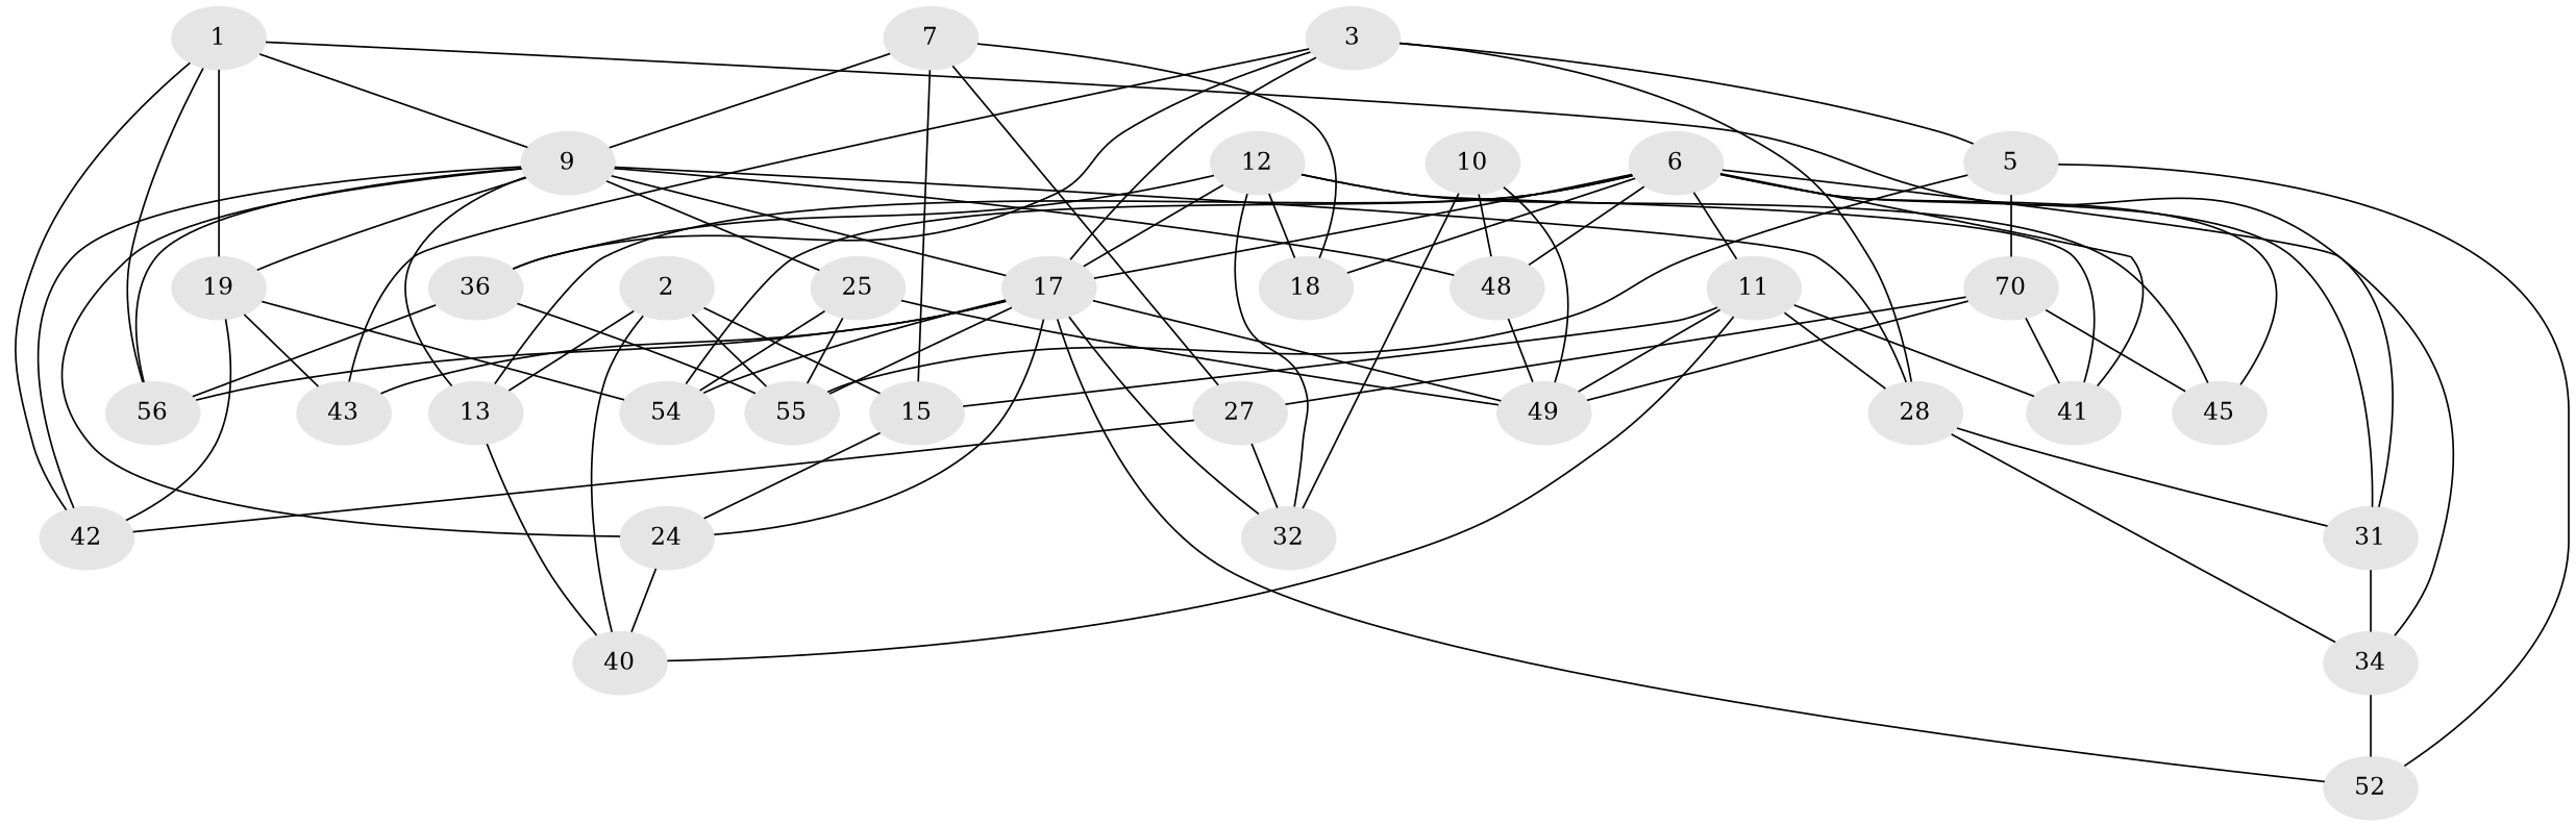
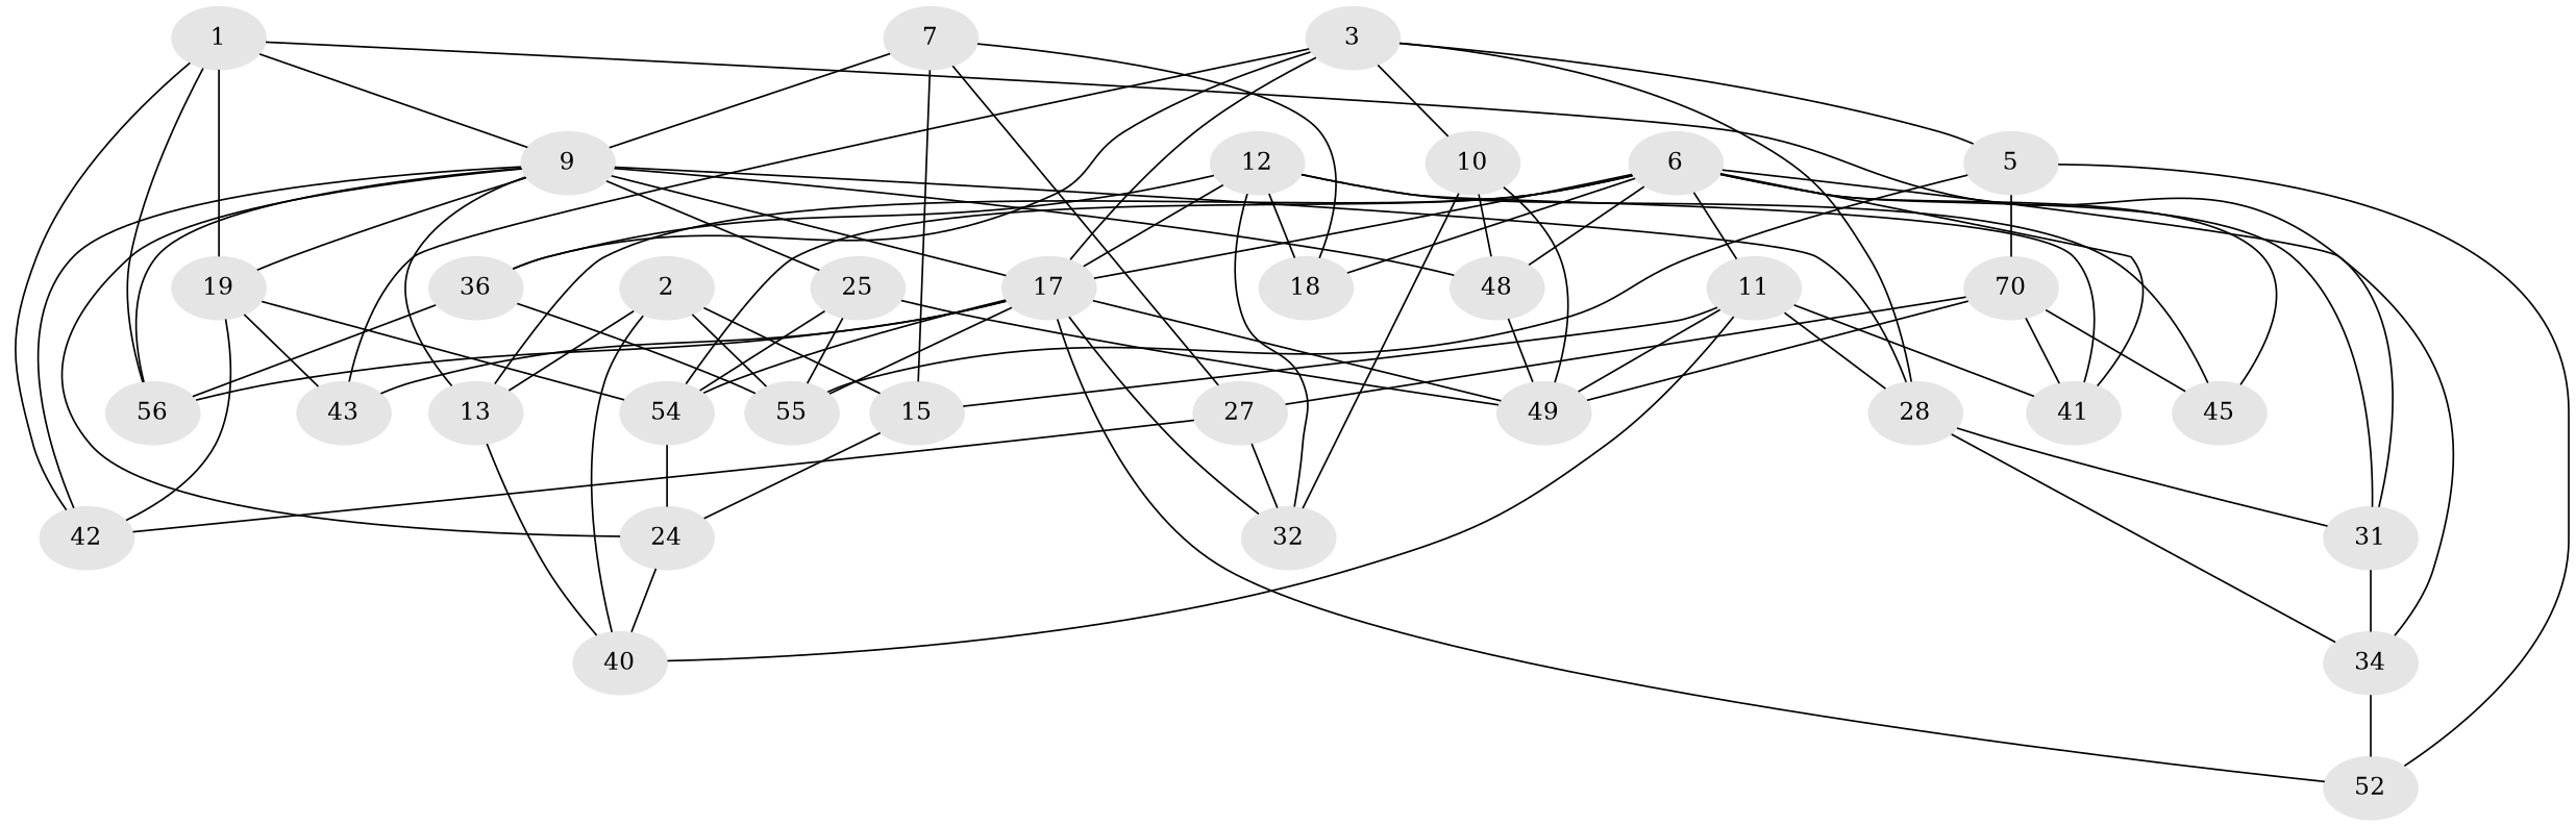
  graph {
    node [color=gray90 style=filled]
    1 [super="+26"]
    9 [super="+16"]
    19 [super="+39"]
    31
    42
    56
    13
    17 [super="+38+29"]
    28 [super="+37+33"]
    48
    24
    25
    43
    54
    34
    2
    15
    40
    55 [super="+58"]
    3 [super="+23+4"]
    5 [super="+8"]
    10
    36
    n24 [label=70 super="+44"]
    52
    32
    49 [super="+50"]
    41
    45
    27
    6 [super="+30+14"]
    11 [super="+59"]
    18 [super="+51"]
    7
    12 [super="+47"]
    1 -- 9
    1 -- 19 [weight=2]
    1 -- 31
    1 -- 42
    1 -- 56
    9 -- 19
    9 -- 42
    9 -- 56
    9 -- 13
    9 -- 17
    9 -- 28
    9 -- 48 [weight=2]
    9 -- 24
    9 -- 25
    19 -- 42
    19 -- 43
    19 -- 54
    31 -- 34
    13 -- 40
    17 -- 56
-   17 -- 24
+   54 -- 24
    17 -- 43
    17 -- 54
    17 -- 55
    17 -- 52
    17 -- 32
    17 -- 49
    28 -- 31
    28 -- 34
    48 -- 49
    24 -- 40
    25 -- 54
    25 -- 55
    25 -- 49
    34 -- 52
    2 -- 13
    2 -- 15
    2 -- 40
    2 -- 55
    15 -- 24
    3 -- 17
    3 -- 28
    3 -- 43 [weight=2]
    3 -- 5 [weight=2]
+   3 -- 10
    3 -- 36
    5 -- 55 [weight=2]
    5 -- n24
    5 -- 52
    10 -- 48
    10 -- 32
    10 -- 49
    36 -- 56
    36 -- 55
    n24 -- 49
    n24 -- 41
    n24 -- 45 [weight=2]
    n24 -- 27
    27 -- 42
    27 -- 32
    6 -- 31
    6 -- 13
    6 -- 17
    6 -- 48
    6 -- 54
    6 -- 34
    6 -- 41
    6 -- 45
    6 -- 11
    6 -- 18
    11 -- 28
    11 -- 15
    11 -- 40
    11 -- 49
    11 -- 41
    7 -- 9
    7 -- 15
    7 -- 27
    7 -- 18
    12 -- 17
    12 -- 36
    12 -- 32
    12 -- 41
    12 -- 45
    12 -- 18
  }
